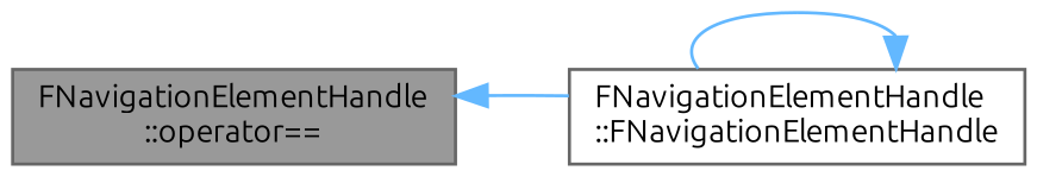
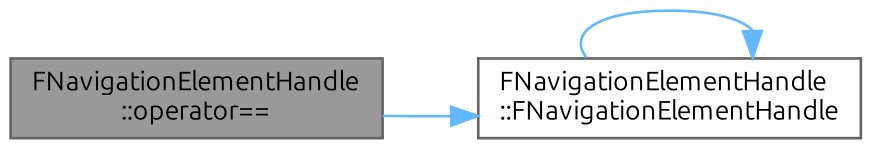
  digraph {
    rankdir=LR
    fontname=Ubuntu
    node [fontname=Ubuntu fontsize=10 shape=box style=filled]
    edge [color=steelblue1 fontname=Ubuntu fontsize=10 labelfontname=Helvetica labelfontsize=10 style=solid]
    n1 [color=gray40 fillcolor=grey60 fontcolor=black height=0.2 label="FNavigationElementHandle\l::operator==" width=0.4]
    n2 [color=grey40 fillcolor=white height=0.2 label="FNavigationElementHandle\l::FNavigationElementHandle" width=0.4]
-   n2 -> n1
+   n1 -> n2
    n2 -> n2
  }
